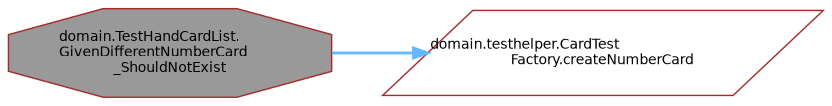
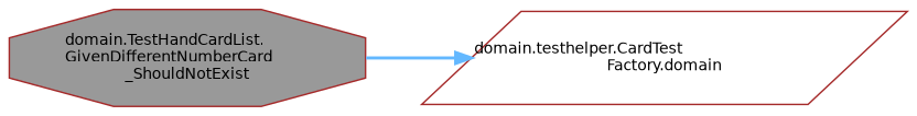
  digraph {
    rankdir=LR
    node [color=brown fontname=Helvetica fontsize=10 style=filled]
    n1 [fillcolor=grey60 fontcolor=black height=0.2 label="domain.TestHandCardList.\lGivenDifferentNumberCard\l_ShouldNotExist" shape=octagon width=0.4]
-   n2 [fillcolor=white height=0.2 label="domain.testhelper.CardTest\lFactory.createNumberCard" shape=parallelogram width=0.4]
+   n2 [fillcolor=white height=0.2 label="domain.testhelper.CardTest\lFactory.domain" shape=parallelogram width=0.4]
    n1 -> n2 [color=steelblue1 fontname=Helvetica fontsize=10 labelfontname=Helvetica labelfontsize=10 style=bold]
  }
